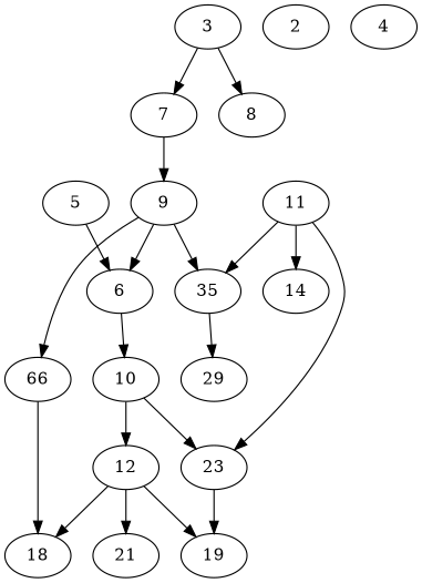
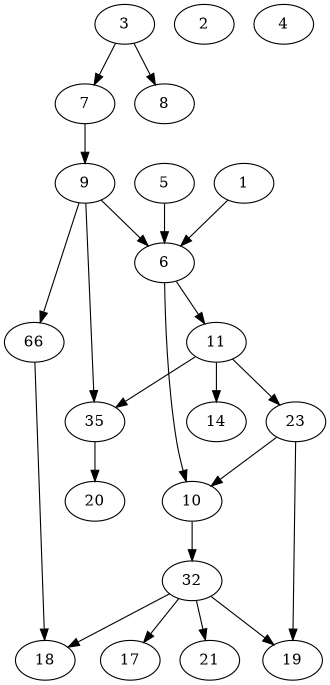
  digraph {
    node [alpha=0.13]
+   1 [alpha=0.11 expect_size=21945126770097852]
    6 [alpha=0.11 expect_size=1448687665797268504576]
    10 [alpha=0.14 expect_size=2234939610445893888]
    11 [alpha=0.08 expect_size=32975219784205924]
    9 [alpha=0.05 expect_size=46879010343233624]
    n6 [expect_size=113871261718889216 label=35]
    n7 [alpha=0.01 expect_size=1766910125754515968 label=66]
-   12 [alpha=0.17 expect_size=22061465886921328]
+   12 [alpha=0.17 expect_size=22061465886921328 label=32]
    n9 [alpha=0.10 expect_size=813322660921475072000 label=23]
    14 [alpha=0.05 expect_size=35045213998011216]
    2 [expect_size=146161668407937472]
    3 [alpha=0.02 expect_size=725550274094090368]
    7 [alpha=0.14 expect_size=521115942131463296]
    8 [alpha=0.06 expect_size=675125939046448000]
    4 [alpha=0.05 expect_size=6223101169176320]
    5 [alpha=0.16 expect_size=58100893625998840]
-   20 [alpha=0.07 expect_size=1336420950371143680 label=29]
+   20 [alpha=0.07 expect_size=1336420950371143680]
    18 [expect_size=9472924275763600]
+   17 [alpha=0.15 expect_size=46515346278200928]
    19 [alpha=0.07 expect_size=460117061165227136]
    21 [expect_size=2740339732611293184]
+   1 -> 6
    6 -> 10
+   6 -> 11
    10 -> 12
-   10 -> n9
+   n9 -> 10
    11 -> n6
    11 -> n9
    11 -> 14
    9 -> 6
    9 -> n6
    9 -> n7
    n6 -> 20
    n7 -> 18
    12 -> 18
+   12 -> 17
    12 -> 19
    12 -> 21
    n9 -> 19
    3 -> 7
    3 -> 8
    7 -> 9
    5 -> 6
  }
